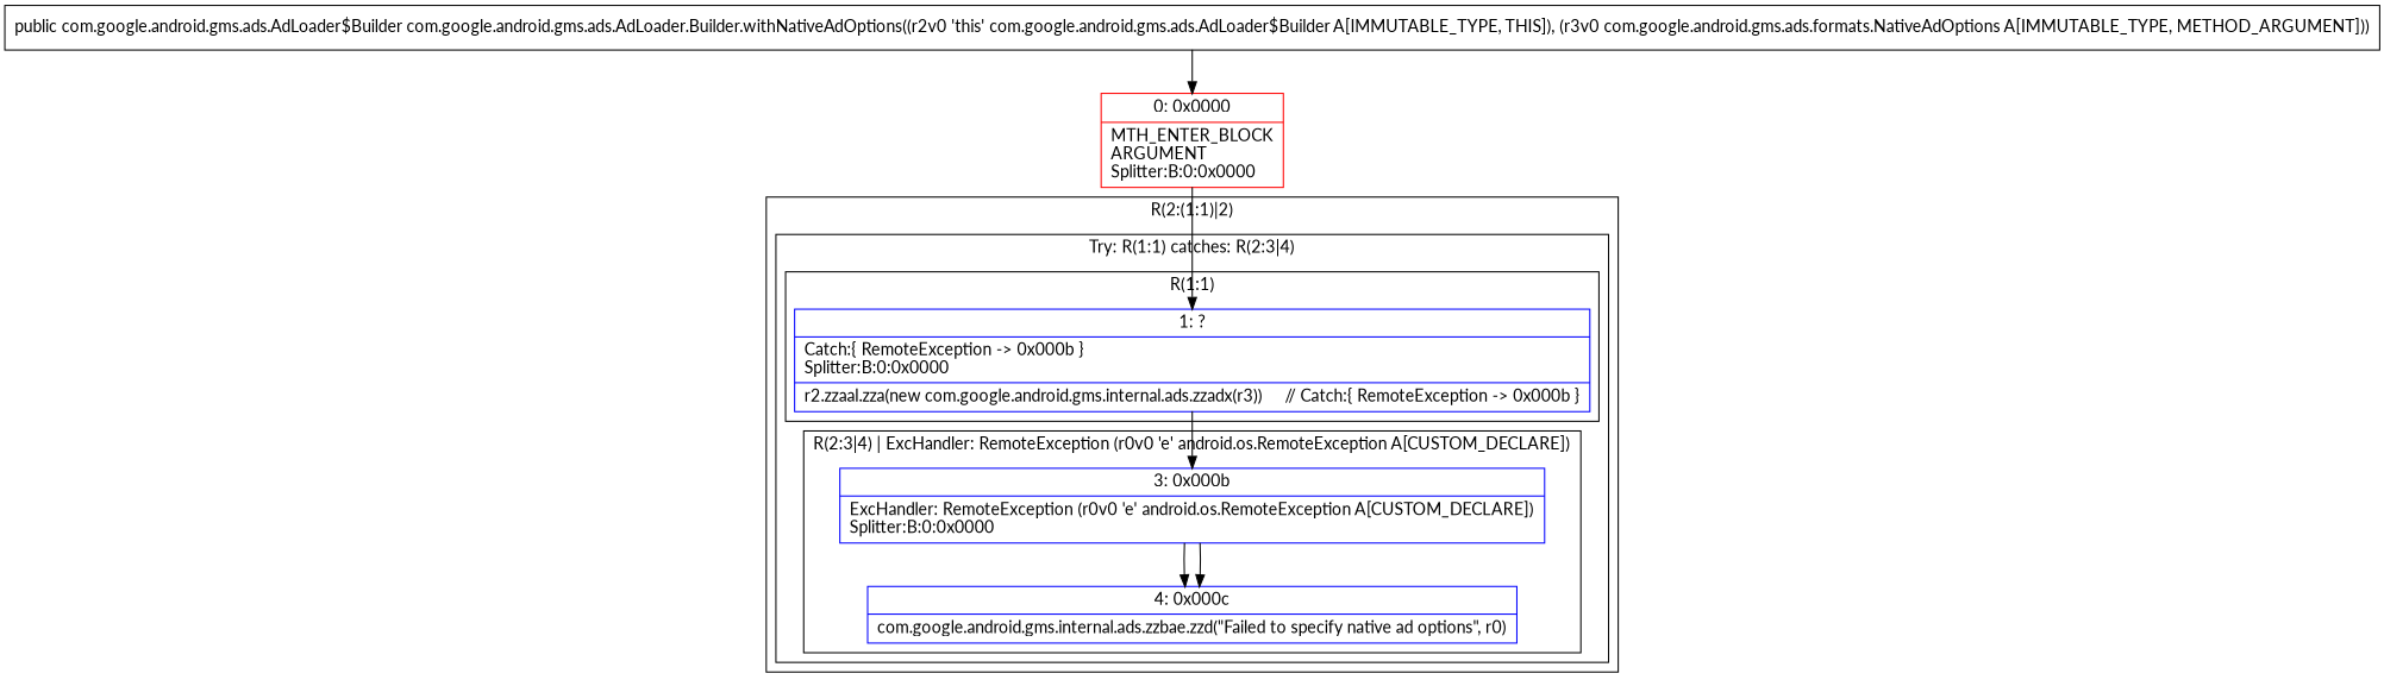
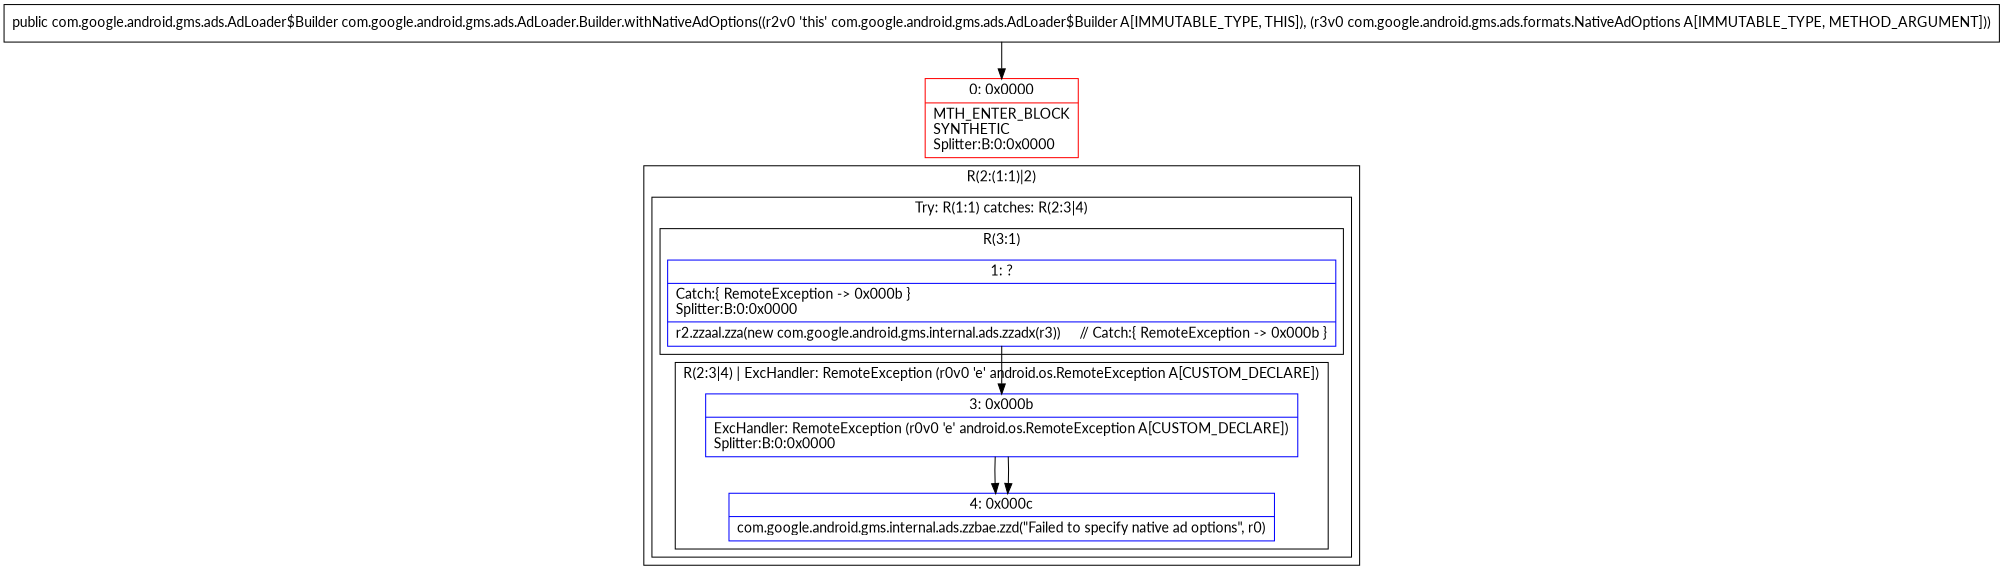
  digraph {
    fontname=Lato
    node [color=blue fontname=Lato shape=record]
    edge [fontname=Lato]
    n1 [label="{1\:\ ?|Catch:\{ RemoteException \-\> 0x000b \}\lSplitter:B:0:0x0000\l|r2.zzaal.zza(new com.google.android.gms.internal.ads.zzadx(r3))     \/\/ Catch:\{ RemoteException \-\> 0x000b \}\l}"]
    n2 [label="{3\:\ 0x000b|ExcHandler: RemoteException (r0v0 'e' android.os.RemoteException A[CUSTOM_DECLARE])\lSplitter:B:0:0x0000\l}"]
    n3 [label="{4\:\ 0x000c|com.google.android.gms.internal.ads.zzbae.zzd(\"Failed to specify native ad options\", r0)\l}"]
-   n4 [color=red label="{0\:\ 0x0000|MTH_ENTER_BLOCK\lARGUMENT\lSplitter:B:0:0x0000\l}"]
+   n4 [color=red label="{0\:\ 0x0000|MTH_ENTER_BLOCK\lSYNTHETIC\lSplitter:B:0:0x0000\l}"]
    n5 [label="{public com.google.android.gms.ads.AdLoader$Builder com.google.android.gms.ads.AdLoader.Builder.withNativeAdOptions((r2v0 'this' com.google.android.gms.ads.AdLoader$Builder A[IMMUTABLE_TYPE, THIS]), (r3v0 com.google.android.gms.ads.formats.NativeAdOptions A[IMMUTABLE_TYPE, METHOD_ARGUMENT])) }" color=""]
    subgraph cluster_1 {
      label="R(2:(1:1)|2)"
      subgraph cluster_2 {
        label="Try: R(1:1) catches: R(2:3|4)"
        subgraph cluster_3 {
-         label="R(1:1)"
+         label="R(3:1)"
          n1
        }
        subgraph cluster_4 {
          label="R(2:3|4) | ExcHandler: RemoteException (r0v0 'e' android.os.RemoteException A[CUSTOM_DECLARE])\l"
          n2
          n3
        }
      }
    }
    subgraph cluster_5 {
      label="R(2:3|4) | ExcHandler: RemoteException (r0v0 'e' android.os.RemoteException A[CUSTOM_DECLARE])\l"
    }
    n1 -> n2
    n2 -> n3
    n2 -> n3
-   n4 -> n1
    n5 -> n4
  }
